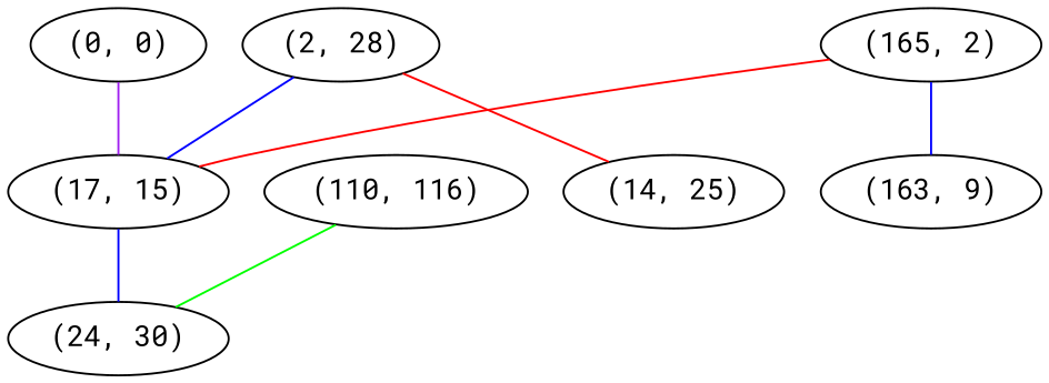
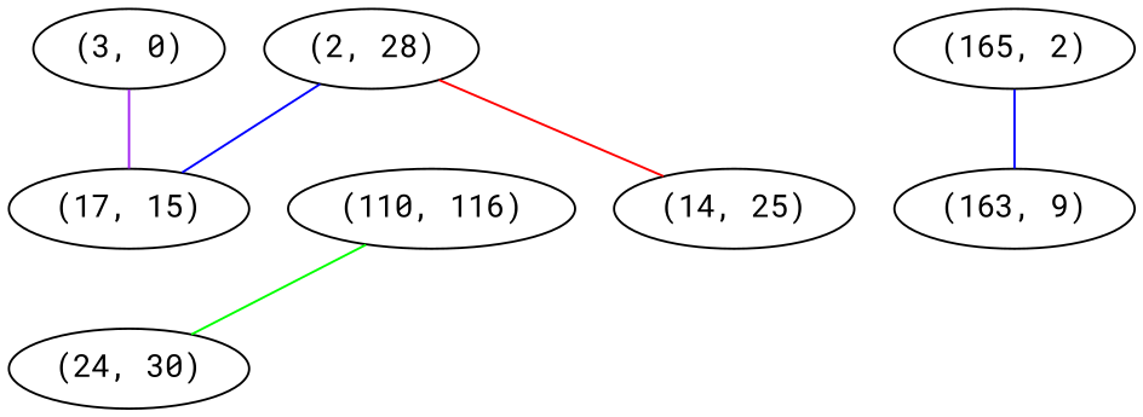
  graph {
    fontname="Roboto Mono"
    node [fontname="Roboto Mono"]
    edge [color=blue fontname="Roboto Mono" weight=3]
-   "(0, 0)"
+   "(0, 0)" [label="(3, 0)"]
    "(17, 15)"
    n3 [label="(24, 30)"]
    "(2, 28)"
    "(14, 25)"
    n6 [label="(165, 2)"]
    "(163, 9)"
    "(110, 116)"
    "(0, 0)" -- "(17, 15)" [color=purple weight=4]
-   "(17, 15)" -- n3
    "(2, 28)" -- "(17, 15)"
    "(2, 28)" -- "(14, 25)" [color=red weight=1]
-   n6 -- "(17, 15)" [color=red weight=1]
    n6 -- "(163, 9)"
    "(110, 116)" -- n3 [color=green weight=2]
  }
